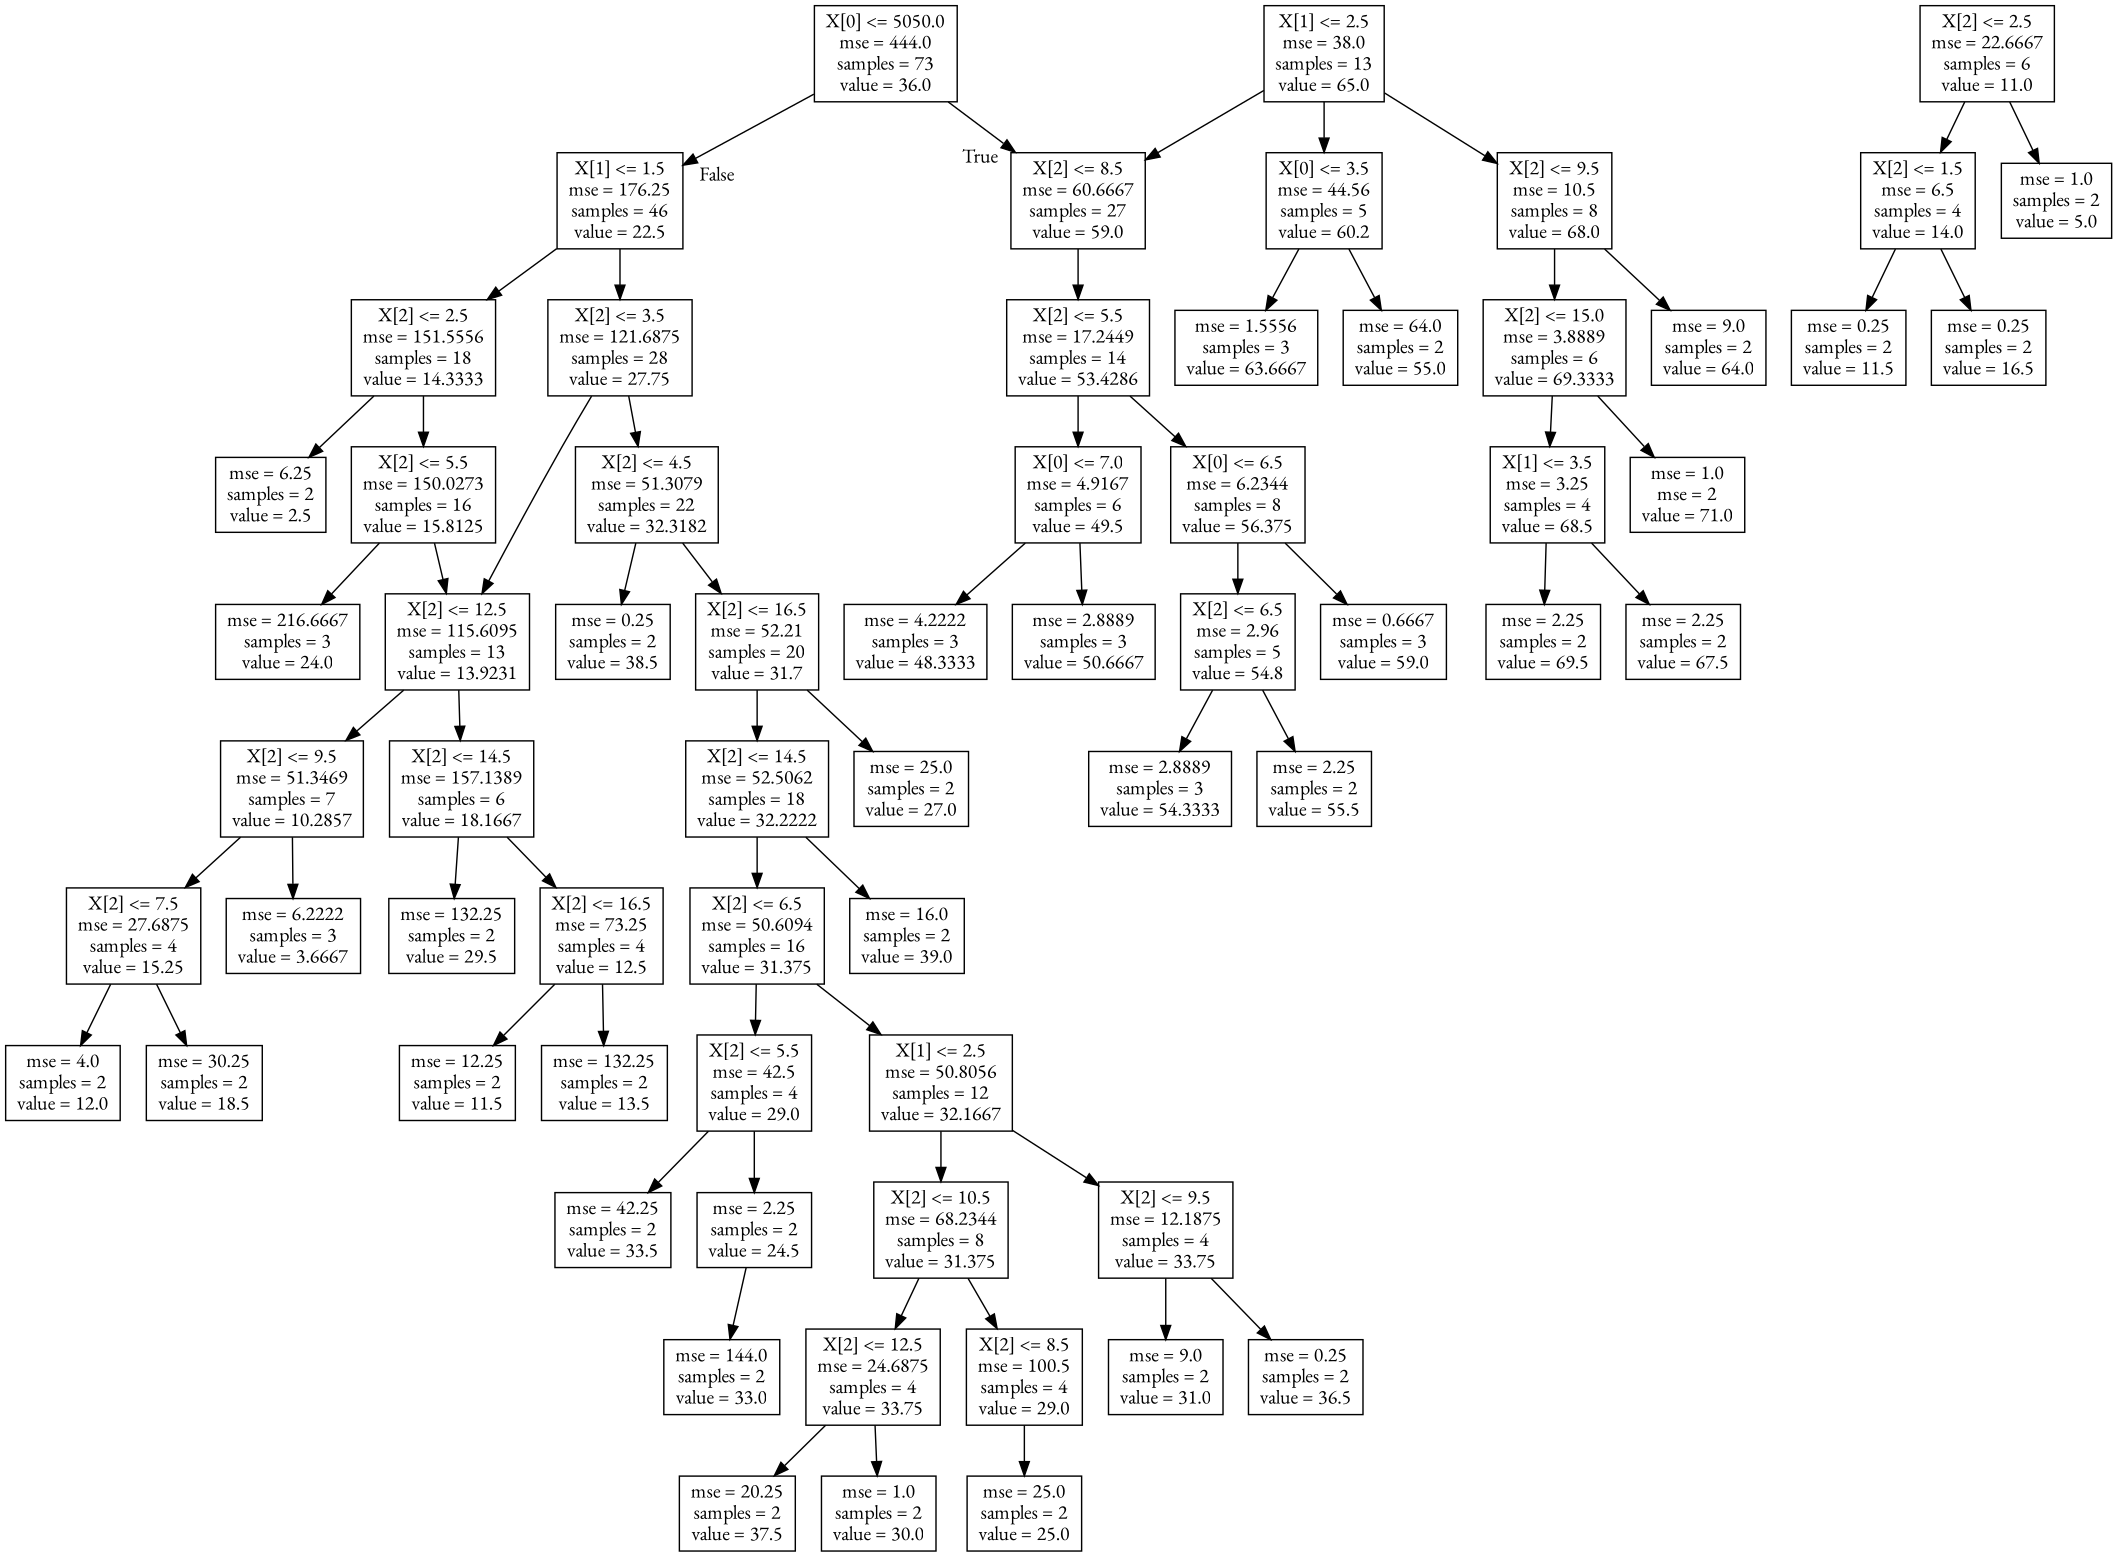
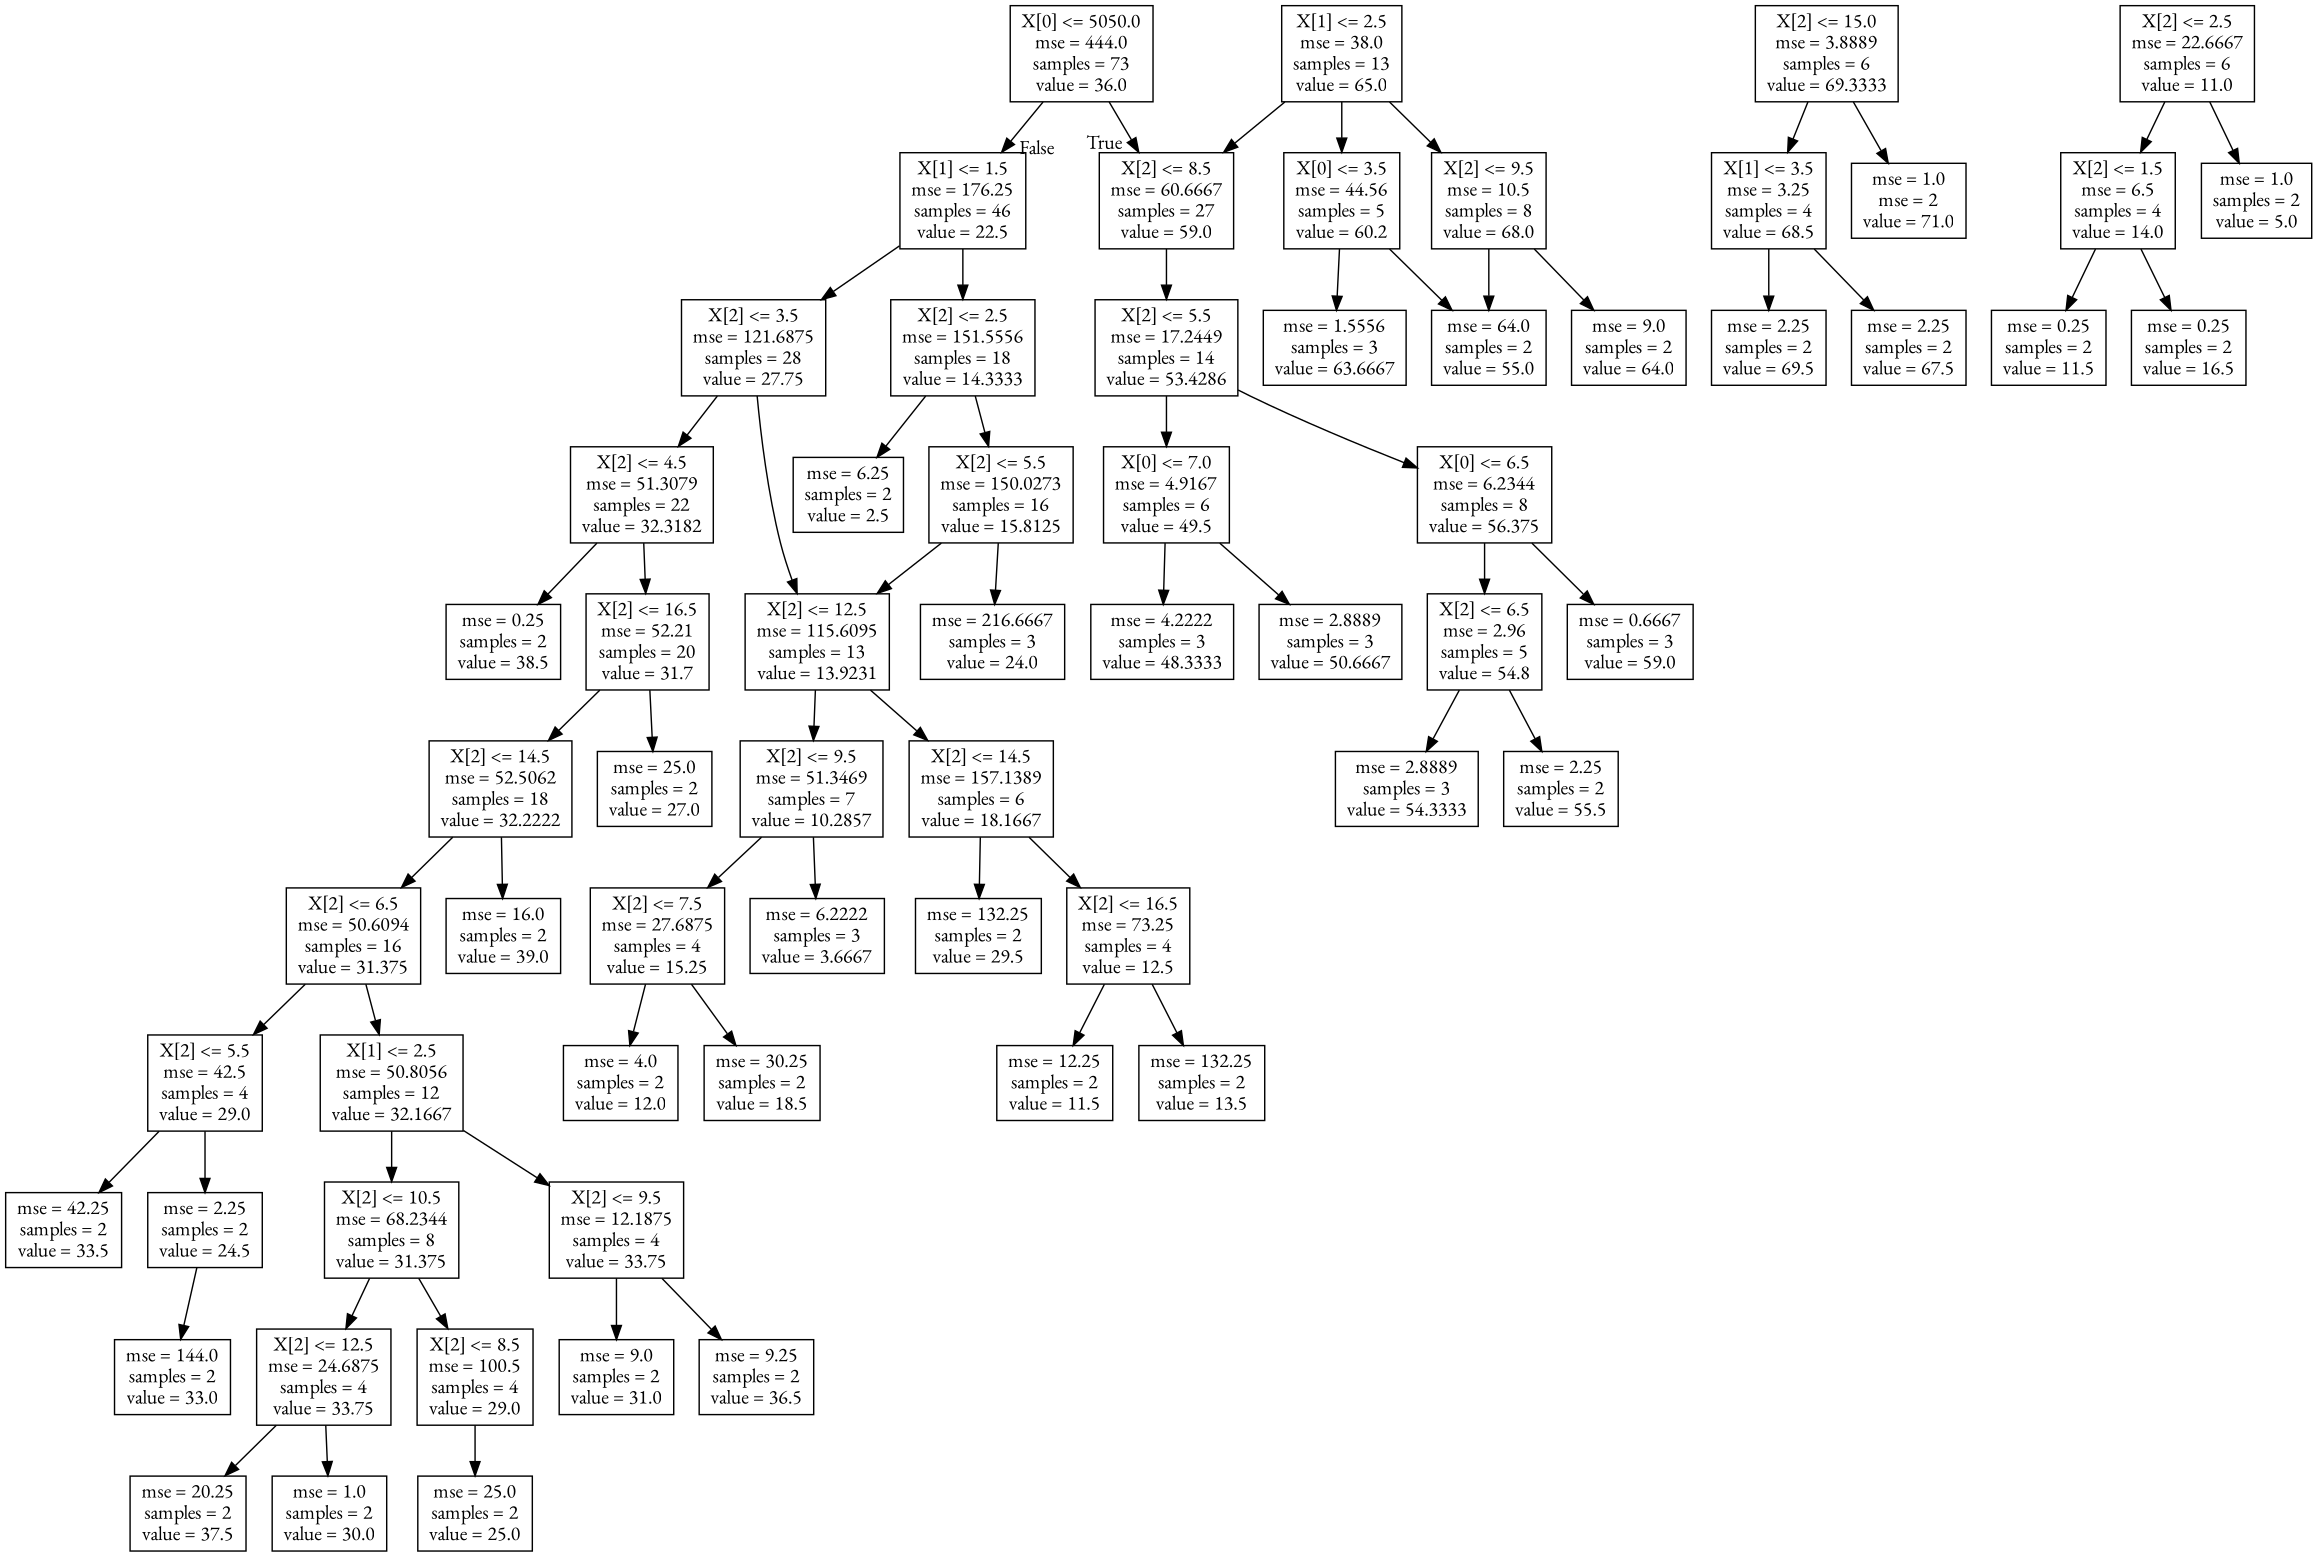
  digraph {
    fontname="EB Garamond"
    node [fontname="EB Garamond" shape=box]
    edge [fontname="EB Garamond"]
    n1 [label="X[0] <= 5050.0\nmse = 444.0\nsamples = 73\nvalue = 36.0"]
    n2 [label="X[2] <= 8.5\nmse = 60.6667\nsamples = 27\nvalue = 59.0"]
    n3 [label="X[1] <= 1.5\nmse = 176.25\nsamples = 46\nvalue = 22.5"]
    n4 [label="X[2] <= 5.5\nmse = 17.2449\nsamples = 14\nvalue = 53.4286"]
    n5 [label="X[2] <= 2.5\nmse = 151.5556\nsamples = 18\nvalue = 14.3333"]
    n6 [label="X[2] <= 3.5\nmse = 121.6875\nsamples = 28\nvalue = 27.75"]
    n7 [label="X[0] <= 7.0\nmse = 4.9167\nsamples = 6\nvalue = 49.5"]
    n8 [label="X[0] <= 6.5\nmse = 6.2344\nsamples = 8\nvalue = 56.375"]
    n9 [label="X[1] <= 2.5\nmse = 38.0\nsamples = 13\nvalue = 65.0"]
    n10 [label="X[0] <= 3.5\nmse = 44.56\nsamples = 5\nvalue = 60.2"]
    n11 [label="X[2] <= 9.5\nmse = 10.5\nsamples = 8\nvalue = 68.0"]
    n12 [label="mse = 4.2222\nsamples = 3\nvalue = 48.3333"]
    n13 [label="mse = 2.8889\nsamples = 3\nvalue = 50.6667"]
    n14 [label="X[2] <= 6.5\nmse = 2.96\nsamples = 5\nvalue = 54.8"]
    n15 [label="mse = 0.6667\nsamples = 3\nvalue = 59.0"]
    n16 [label="mse = 2.8889\nsamples = 3\nvalue = 54.3333"]
    n17 [label="mse = 2.25\nsamples = 2\nvalue = 55.5"]
    n18 [label="mse = 64.0\nsamples = 2\nvalue = 55.0"]
    n19 [label="mse = 1.5556\nsamples = 3\nvalue = 63.6667"]
    n20 [label="mse = 9.0\nsamples = 2\nvalue = 64.0"]
    n21 [label="X[2] <= 15.0\nmse = 3.8889\nsamples = 6\nvalue = 69.3333"]
    n22 [label="X[1] <= 3.5\nmse = 3.25\nsamples = 4\nvalue = 68.5"]
    n23 [label="mse = 1.0\nmse = 2\nvalue = 71.0"]
    n24 [label="mse = 2.25\nsamples = 2\nvalue = 69.5"]
    n25 [label="mse = 2.25\nsamples = 2\nvalue = 67.5"]
    n26 [label="mse = 6.25\nsamples = 2\nvalue = 2.5"]
    n27 [label="X[2] <= 5.5\nmse = 150.0273\nsamples = 16\nvalue = 15.8125"]
    n28 [label="X[2] <= 12.5\nmse = 115.6095\nsamples = 13\nvalue = 13.9231"]
    n29 [label="X[2] <= 4.5\nmse = 51.3079\nsamples = 22\nvalue = 32.3182"]
    n30 [label="mse = 216.6667\nsamples = 3\nvalue = 24.0"]
    n31 [label="X[2] <= 9.5\nmse = 51.3469\nsamples = 7\nvalue = 10.2857"]
    n32 [label="X[2] <= 14.5\nmse = 157.1389\nsamples = 6\nvalue = 18.1667"]
    n33 [label="X[2] <= 7.5\nmse = 27.6875\nsamples = 4\nvalue = 15.25"]
    n34 [label="mse = 6.2222\nsamples = 3\nvalue = 3.6667"]
    n35 [label="mse = 132.25\nsamples = 2\nvalue = 29.5"]
    n36 [label="X[2] <= 16.5\nmse = 73.25\nsamples = 4\nvalue = 12.5"]
    n37 [label="mse = 4.0\nsamples = 2\nvalue = 12.0"]
    n38 [label="mse = 30.25\nsamples = 2\nvalue = 18.5"]
    n39 [label="mse = 12.25\nsamples = 2\nvalue = 11.5"]
    n40 [label="mse = 132.25\nsamples = 2\nvalue = 13.5"]
    n41 [label="X[2] <= 2.5\nmse = 22.6667\nsamples = 6\nvalue = 11.0"]
    n42 [label="X[2] <= 1.5\nmse = 6.5\nsamples = 4\nvalue = 14.0"]
    n43 [label="mse = 1.0\nsamples = 2\nvalue = 5.0"]
    n44 [label="mse = 0.25\nsamples = 2\nvalue = 38.5"]
    n45 [label="X[2] <= 16.5\nmse = 52.21\nsamples = 20\nvalue = 31.7"]
    n46 [label="mse = 0.25\nsamples = 2\nvalue = 11.5"]
    n47 [label="mse = 0.25\nsamples = 2\nvalue = 16.5"]
    n48 [label="X[2] <= 14.5\nmse = 52.5062\nsamples = 18\nvalue = 32.2222"]
    n49 [label="mse = 25.0\nsamples = 2\nvalue = 27.0"]
    n50 [label="X[2] <= 6.5\nmse = 50.6094\nsamples = 16\nvalue = 31.375"]
    n51 [label="mse = 16.0\nsamples = 2\nvalue = 39.0"]
    n52 [label="X[2] <= 5.5\nmse = 42.5\nsamples = 4\nvalue = 29.0"]
    n53 [label="X[1] <= 2.5\nmse = 50.8056\nsamples = 12\nvalue = 32.1667"]
    n54 [label="mse = 42.25\nsamples = 2\nvalue = 33.5"]
    n55 [label="mse = 2.25\nsamples = 2\nvalue = 24.5"]
    n56 [label="X[2] <= 10.5\nmse = 68.2344\nsamples = 8\nvalue = 31.375"]
    n57 [label="X[2] <= 9.5\nmse = 12.1875\nsamples = 4\nvalue = 33.75"]
    n58 [label="mse = 144.0\nsamples = 2\nvalue = 33.0"]
    n59 [label="X[2] <= 8.5\nmse = 100.5\nsamples = 4\nvalue = 29.0"]
    n60 [label="X[2] <= 12.5\nmse = 24.6875\nsamples = 4\nvalue = 33.75"]
-   n61 [label="mse = 0.25\nsamples = 2\nvalue = 36.5"]
+   n61 [label="mse = 9.25\nsamples = 2\nvalue = 36.5"]
    n62 [label="mse = 9.0\nsamples = 2\nvalue = 31.0"]
    n63 [label="mse = 25.0\nsamples = 2\nvalue = 25.0"]
    n64 [label="mse = 20.25\nsamples = 2\nvalue = 37.5"]
    n65 [label="mse = 1.0\nsamples = 2\nvalue = 30.0"]
    n1 -> n2 [headlabel=True labelangle=45 labeldistance=2.5]
    n1 -> n3 [headlabel=False labelangle=-45 labeldistance=2.5]
    n2 -> n4
    n3 -> n5
    n3 -> n6
    n4 -> n7
    n4 -> n8
    n5 -> n26
    n5 -> n27
    n6 -> n28
    n6 -> n29
    n7 -> n12
    n7 -> n13
    n8 -> n14
    n8 -> n15
    n9 -> n2
    n9 -> n10
    n9 -> n11
    n10 -> n18
    n10 -> n19
    n11 -> n20
-   n11 -> n21
+   n11 -> n18
    n14 -> n16
    n14 -> n17
    n21 -> n22
    n21 -> n23
    n22 -> n24
    n22 -> n25
    n27 -> n28
    n27 -> n30
    n28 -> n31
    n28 -> n32
    n29 -> n44
    n29 -> n45
    n31 -> n33
    n31 -> n34
    n32 -> n35
    n32 -> n36
    n33 -> n37
    n33 -> n38
    n36 -> n39
    n36 -> n40
    n41 -> n42
    n41 -> n43
    n42 -> n46
    n42 -> n47
    n45 -> n48
    n45 -> n49
    n48 -> n50
    n48 -> n51
    n50 -> n52
    n50 -> n53
    n52 -> n54
    n52 -> n55
    n53 -> n56
    n53 -> n57
    n55 -> n58
    n56 -> n59
    n56 -> n60
    n57 -> n61
    n57 -> n62
    n59 -> n63
    n60 -> n64
    n60 -> n65
  }
